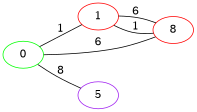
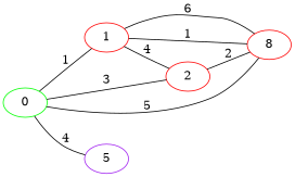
  graph {
    rankdir=LR
    node [color=red weight=1]
    0 [color=green weight=2]
    1
+   2
    n4 [label=8]
    5 [color=purple weight=4]
    0 -- 1 [label=1]
-   0 -- n4 [label=6]
-   0 -- 5 [label=8]
+   0 -- 2 [label=3]
+   0 -- n4 [label=5]
+   0 -- 5 [label=4]
+   1 -- 2 [label=4]
    1 -- n4 [label=6]
    1 -- n4 [label=1]
+   2 -- n4 [label=2]
  }
